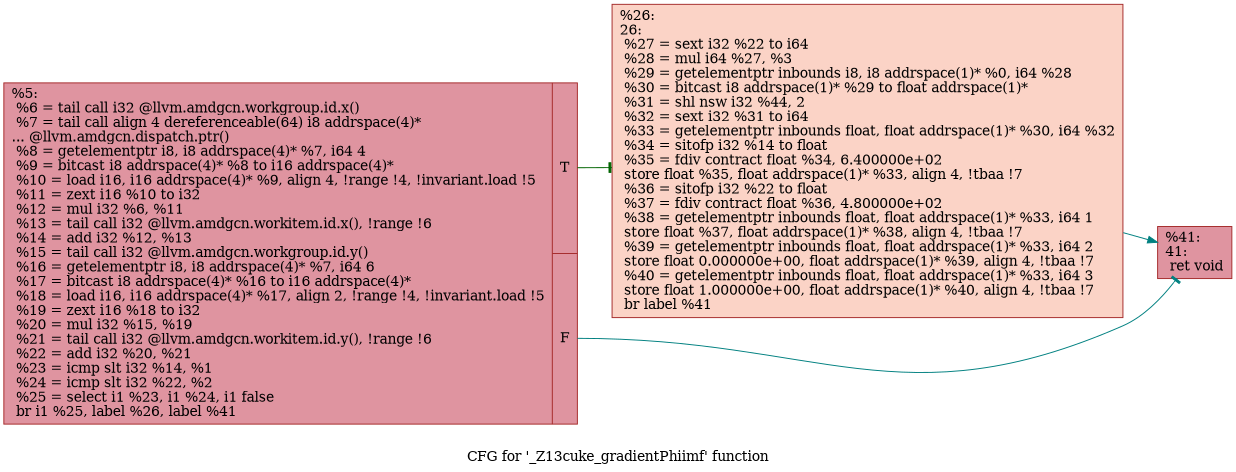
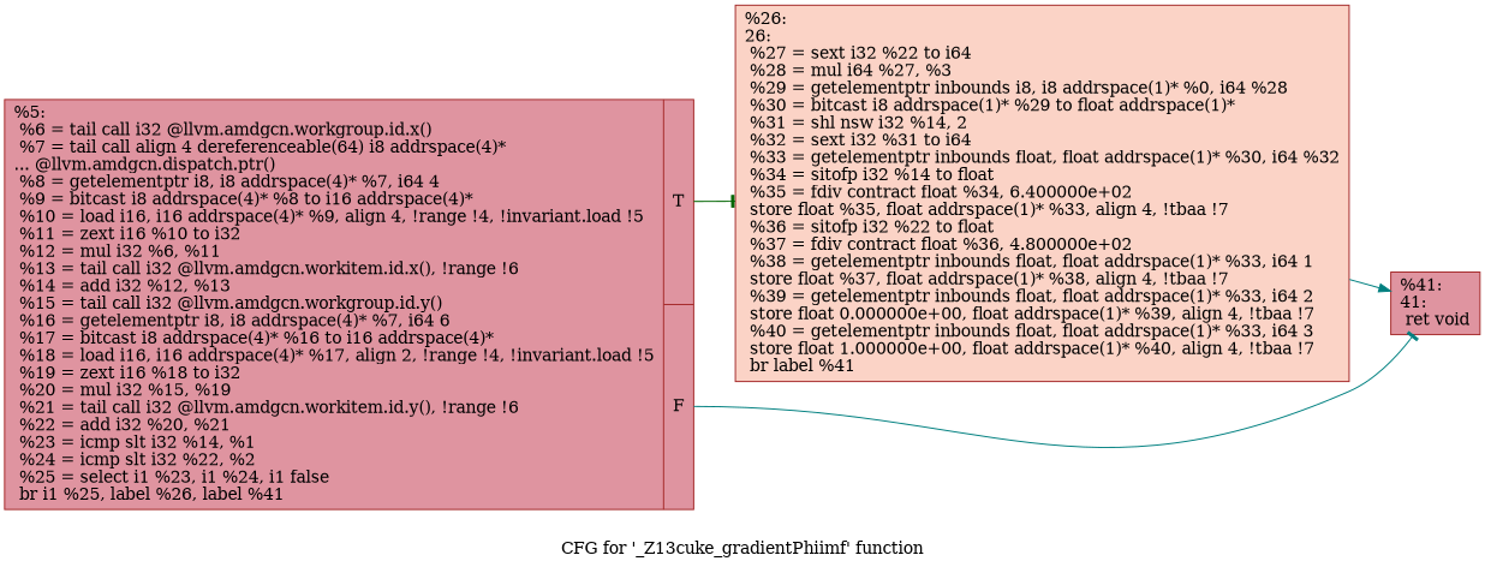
  digraph {
    label="CFG for '_Z13cuke_gradientPhiimf' function"
    rankdir=LR
    node [color=brown fillcolor="#b70d2870" shape=record style=filled]
    edge [color=teal arrowhead=tee]
    n1 [label="{%5:\l  %6 = tail call i32 @llvm.amdgcn.workgroup.id.x()\l  %7 = tail call align 4 dereferenceable(64) i8 addrspace(4)*\l... @llvm.amdgcn.dispatch.ptr()\l  %8 = getelementptr i8, i8 addrspace(4)* %7, i64 4\l  %9 = bitcast i8 addrspace(4)* %8 to i16 addrspace(4)*\l  %10 = load i16, i16 addrspace(4)* %9, align 4, !range !4, !invariant.load !5\l  %11 = zext i16 %10 to i32\l  %12 = mul i32 %6, %11\l  %13 = tail call i32 @llvm.amdgcn.workitem.id.x(), !range !6\l  %14 = add i32 %12, %13\l  %15 = tail call i32 @llvm.amdgcn.workgroup.id.y()\l  %16 = getelementptr i8, i8 addrspace(4)* %7, i64 6\l  %17 = bitcast i8 addrspace(4)* %16 to i16 addrspace(4)*\l  %18 = load i16, i16 addrspace(4)* %17, align 2, !range !4, !invariant.load !5\l  %19 = zext i16 %18 to i32\l  %20 = mul i32 %15, %19\l  %21 = tail call i32 @llvm.amdgcn.workitem.id.y(), !range !6\l  %22 = add i32 %20, %21\l  %23 = icmp slt i32 %14, %1\l  %24 = icmp slt i32 %22, %2\l  %25 = select i1 %23, i1 %24, i1 false\l  br i1 %25, label %26, label %41\l|{<s0>T|<s1>F}}"]
-   n2 [fillcolor="#f59c7d70" label="{%26:\l26:                                               \l  %27 = sext i32 %22 to i64\l  %28 = mul i64 %27, %3\l  %29 = getelementptr inbounds i8, i8 addrspace(1)* %0, i64 %28\l  %30 = bitcast i8 addrspace(1)* %29 to float addrspace(1)*\l  %31 = shl nsw i32 %44, 2\l  %32 = sext i32 %31 to i64\l  %33 = getelementptr inbounds float, float addrspace(1)* %30, i64 %32\l  %34 = sitofp i32 %14 to float\l  %35 = fdiv contract float %34, 6.400000e+02\l  store float %35, float addrspace(1)* %33, align 4, !tbaa !7\l  %36 = sitofp i32 %22 to float\l  %37 = fdiv contract float %36, 4.800000e+02\l  %38 = getelementptr inbounds float, float addrspace(1)* %33, i64 1\l  store float %37, float addrspace(1)* %38, align 4, !tbaa !7\l  %39 = getelementptr inbounds float, float addrspace(1)* %33, i64 2\l  store float 0.000000e+00, float addrspace(1)* %39, align 4, !tbaa !7\l  %40 = getelementptr inbounds float, float addrspace(1)* %33, i64 3\l  store float 1.000000e+00, float addrspace(1)* %40, align 4, !tbaa !7\l  br label %41\l}"]
+   n2 [fillcolor="#f59c7d70" label="{%26:\l26:                                               \l  %27 = sext i32 %22 to i64\l  %28 = mul i64 %27, %3\l  %29 = getelementptr inbounds i8, i8 addrspace(1)* %0, i64 %28\l  %30 = bitcast i8 addrspace(1)* %29 to float addrspace(1)*\l  %31 = shl nsw i32 %14, 2\l  %32 = sext i32 %31 to i64\l  %33 = getelementptr inbounds float, float addrspace(1)* %30, i64 %32\l  %34 = sitofp i32 %14 to float\l  %35 = fdiv contract float %34, 6.400000e+02\l  store float %35, float addrspace(1)* %33, align 4, !tbaa !7\l  %36 = sitofp i32 %22 to float\l  %37 = fdiv contract float %36, 4.800000e+02\l  %38 = getelementptr inbounds float, float addrspace(1)* %33, i64 1\l  store float %37, float addrspace(1)* %38, align 4, !tbaa !7\l  %39 = getelementptr inbounds float, float addrspace(1)* %33, i64 2\l  store float 0.000000e+00, float addrspace(1)* %39, align 4, !tbaa !7\l  %40 = getelementptr inbounds float, float addrspace(1)* %33, i64 3\l  store float 1.000000e+00, float addrspace(1)* %40, align 4, !tbaa !7\l  br label %41\l}"]
    n3 [label="{%41:\l41:                                               \l  ret void\l}"]
    n1 -> n2 [tailport=s0 color=darkgreen]
    n1 -> n3 [tailport=s1]
    n2 -> n3 [arrowhead=normal]
  }
